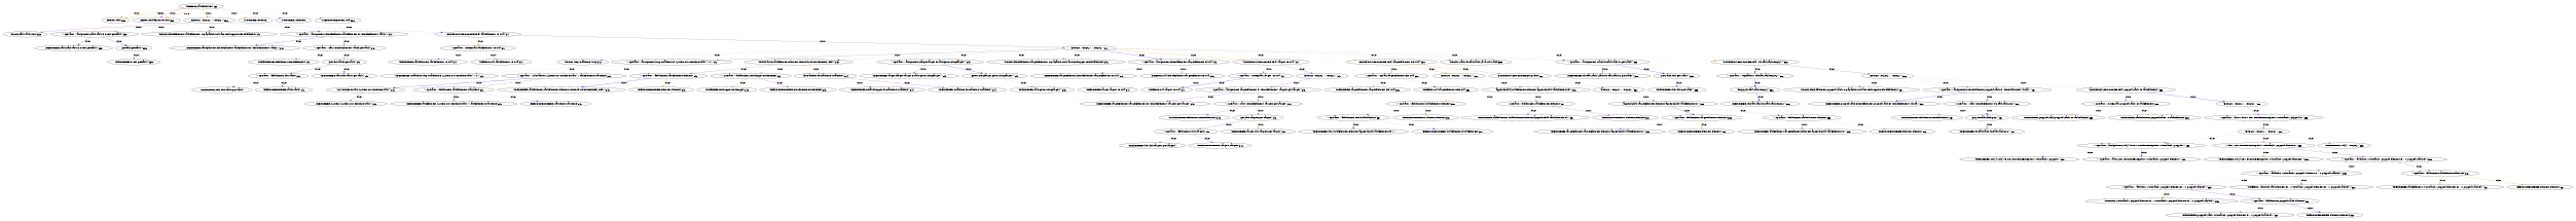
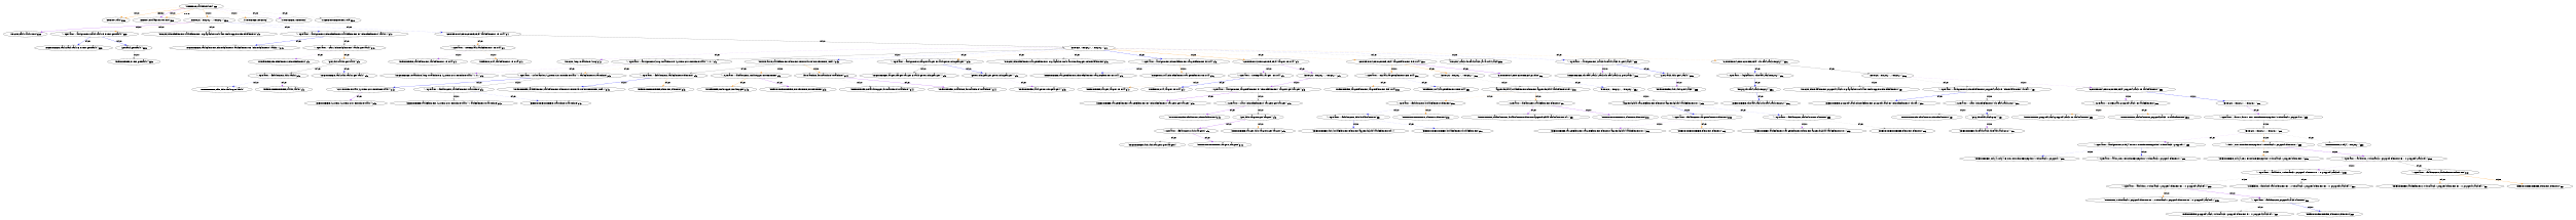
  digraph {
    edge [arrowhead=vee color=darkorange style=solid]
    n1 [label=<(METHOD,taskFinished)<SUB>338</SUB>>]
    n2 [label=<(PARAM,this)<SUB>338</SUB>>]
    n3 [label=<(PARAM,BuildEvent event)<SUB>338</SUB>>]
    n4 [label=<(BLOCK,&lt;empty&gt;,&lt;empty&gt;)<SUB>338</SUB>>]
    n5 [label=<(MODIFIER,PUBLIC)>]
    n6 [label=<(MODIFIER,VIRTUAL)>]
    n7 [label=<(METHOD_RETURN,void)<SUB>338</SUB>>]
    n8 [label=<(LOCAL,Task task: ANY)<SUB>339</SUB>>]
    n9 [label=<(&lt;operator&gt;.assignment,Task task = event.getTask())<SUB>339</SUB>>]
    n10 [label=<(LOCAL,TimedElement taskElement: org.apache.tools.ant.XmlLogger$TimedElement)<SUB>340</SUB>>]
    n11 [label=<(&lt;operator&gt;.assignment,TimedElement taskElement = (TimedElement) tasks...)<SUB>340</SUB>>]
    n12 [label=<(CONTROL_STRUCTURE,IF,if (taskElement != null))<SUB>341</SUB>>]
    n13 [label=<(IDENTIFIER,task,Task task = event.getTask())<SUB>339</SUB>>]
    n14 [label=<(getTask,getTask())<SUB>339</SUB>>]
    n15 [label=<(IDENTIFIER,taskElement,TimedElement taskElement = (TimedElement) tasks...)<SUB>340</SUB>>]
    n16 [label=<(&lt;operator&gt;.cast,(TimedElement) tasks.get(task))<SUB>340</SUB>>]
    n17 [label=<(&lt;operator&gt;.notEquals,taskElement != null)<SUB>341</SUB>>]
    n18 [label=<(BLOCK,&lt;empty&gt;,&lt;empty&gt;)<SUB>341</SUB>>]
    n19 [label=<(IDENTIFIER,event,getTask())<SUB>339</SUB>>]
    n20 [label=<(TYPE_REF,TimedElement,TimedElement)<SUB>340</SUB>>]
    n21 [label=<(get,this.tasks.get(task))<SUB>340</SUB>>]
    n22 [label=<(&lt;operator&gt;.fieldAccess,this.tasks)<SUB>340</SUB>>]
    n23 [label=<(IDENTIFIER,task,this.tasks.get(task))<SUB>340</SUB>>]
    n24 [label=<(IDENTIFIER,this,this.tasks.get(task))>]
    n25 [label=<(FIELD_IDENTIFIER,tasks,tasks)<SUB>340</SUB>>]
    n26 [label=<(IDENTIFIER,taskElement,taskElement != null)<SUB>341</SUB>>]
    n27 [label=<(LITERAL,null,taskElement != null)<SUB>341</SUB>>]
    n28 [label=<(LOCAL,long totalTime: long)<SUB>342</SUB>>]
    n29 [label=<(&lt;operator&gt;.assignment,long totalTime = System.currentTimeMillis() - t...)<SUB>342</SUB>>]
    n30 [label=<(setAttribute,taskElement.element.setAttribute(TIME_ATTR, Def...)<SUB>343</SUB>>]
    n31 [label=<(&lt;operator&gt;.assignment,Target target = task.getOwningTarget())<SUB>345</SUB>>]
    n32 [label=<(LOCAL,TimedElement targetElement: org.apache.tools.ant.XmlLogger$TimedElement)<SUB>346</SUB>>]
    n33 [label=<(&lt;operator&gt;.assignment,TimedElement targetElement = null)<SUB>346</SUB>>]
    n34 [label=<(CONTROL_STRUCTURE,IF,if (target != null))<SUB>347</SUB>>]
    n35 [label=<(CONTROL_STRUCTURE,IF,if (targetElement == null))<SUB>350</SUB>>]
    n36 [label=<(LOCAL,Stack threadStack: java.util.Stack)<SUB>355</SUB>>]
    n37 [label=<(&lt;operator&gt;.assignment,Stack threadStack = getStack())<SUB>355</SUB>>]
    n38 [label=<(CONTROL_STRUCTURE,IF,if (!threadStack.empty()))<SUB>356</SUB>>]
    n39 [label=<(IDENTIFIER,totalTime,long totalTime = System.currentTimeMillis() - t...)<SUB>342</SUB>>]
    n40 [label=<(&lt;operator&gt;.subtraction,System.currentTimeMillis() - taskElement.startTime)<SUB>342</SUB>>]
    n41 [label=<(&lt;operator&gt;.fieldAccess,taskElement.element)<SUB>343</SUB>>]
    n42 [label=<(&lt;operator&gt;.fieldAccess,XmlLogger.TIME_ATTR)<SUB>343</SUB>>]
    n43 [label=<(formatTime,formatTime(totalTime))<SUB>344</SUB>>]
    n44 [label=<(IDENTIFIER,target,Target target = task.getOwningTarget())<SUB>345</SUB>>]
    n45 [label=<(getOwningTarget,getOwningTarget())<SUB>345</SUB>>]
    n46 [label=<(IDENTIFIER,targetElement,TimedElement targetElement = null)<SUB>346</SUB>>]
    n47 [label=<(LITERAL,null,TimedElement targetElement = null)<SUB>346</SUB>>]
    n48 [label=<(&lt;operator&gt;.notEquals,target != null)<SUB>347</SUB>>]
    n49 [label=<(BLOCK,&lt;empty&gt;,&lt;empty&gt;)<SUB>347</SUB>>]
    n50 [label=<(&lt;operator&gt;.equals,targetElement == null)<SUB>350</SUB>>]
    n51 [label=<(BLOCK,&lt;empty&gt;,&lt;empty&gt;)<SUB>350</SUB>>]
    n52 [label=<(CONTROL_STRUCTURE,ELSE,else)<SUB>352</SUB>>]
    n53 [label=<(IDENTIFIER,threadStack,Stack threadStack = getStack())<SUB>355</SUB>>]
    n54 [label=<(getStack,this.getStack())<SUB>355</SUB>>]
    n55 [label=<(&lt;operator&gt;.logicalNot,!threadStack.empty())<SUB>356</SUB>>]
    n56 [label=<(BLOCK,&lt;empty&gt;,&lt;empty&gt;)<SUB>356</SUB>>]
    n57 [label=<(currentTimeMillis,System.currentTimeMillis())<SUB>342</SUB>>]
    n58 [label=<(&lt;operator&gt;.fieldAccess,taskElement.startTime)<SUB>342</SUB>>]
    n59 [label=<(IDENTIFIER,System,System.currentTimeMillis())<SUB>342</SUB>>]
    n60 [label=<(IDENTIFIER,taskElement,System.currentTimeMillis() - taskElement.startTime)<SUB>342</SUB>>]
    n61 [label=<(FIELD_IDENTIFIER,startTime,startTime)<SUB>342</SUB>>]
    n62 [label=<(IDENTIFIER,taskElement,taskElement.element.setAttribute(TIME_ATTR, Def...)<SUB>343</SUB>>]
    n63 [label=<(FIELD_IDENTIFIER,element,element)<SUB>343</SUB>>]
    n64 [label=<(TYPE_REF,XmlLogger,XmlLogger)<SUB>343</SUB>>]
    n65 [label=<(FIELD_IDENTIFIER,TIME_ATTR,TIME_ATTR)<SUB>343</SUB>>]
    n66 [label=<(IDENTIFIER,DefaultLogger,formatTime(totalTime))<SUB>344</SUB>>]
    n67 [label=<(IDENTIFIER,totalTime,formatTime(totalTime))<SUB>344</SUB>>]
    n68 [label=<(IDENTIFIER,task,getOwningTarget())<SUB>345</SUB>>]
    n69 [label=<(IDENTIFIER,target,target != null)<SUB>347</SUB>>]
    n70 [label=<(LITERAL,null,target != null)<SUB>347</SUB>>]
    n71 [label=<(&lt;operator&gt;.assignment,targetElement = (TimedElement) targets.get(target))<SUB>348</SUB>>]
    n72 [label=<(IDENTIFIER,targetElement,targetElement = (TimedElement) targets.get(target))<SUB>348</SUB>>]
    n73 [label=<(&lt;operator&gt;.cast,(TimedElement) targets.get(target))<SUB>348</SUB>>]
    n74 [label=<(TYPE_REF,TimedElement,TimedElement)<SUB>348</SUB>>]
    n75 [label=<(get,this.targets.get(target))<SUB>348</SUB>>]
    n76 [label=<(&lt;operator&gt;.fieldAccess,this.targets)<SUB>348</SUB>>]
    n77 [label=<(IDENTIFIER,target,this.targets.get(target))<SUB>348</SUB>>]
    n78 [label=<(IDENTIFIER,this,this.targets.get(target))>]
    n79 [label=<(FIELD_IDENTIFIER,targets,targets)<SUB>348</SUB>>]
    n80 [label=<(IDENTIFIER,targetElement,targetElement == null)<SUB>350</SUB>>]
    n81 [label=<(LITERAL,null,targetElement == null)<SUB>350</SUB>>]
    n82 [label=<(appendChild,buildElement.element.appendChild(taskElement.el...)<SUB>351</SUB>>]
    n83 [label=<(BLOCK,&lt;empty&gt;,&lt;empty&gt;)<SUB>352</SUB>>]
    n84 [label=<(&lt;operator&gt;.fieldAccess,buildElement.element)<SUB>351</SUB>>]
    n85 [label=<(&lt;operator&gt;.fieldAccess,taskElement.element)<SUB>351</SUB>>]
    n86 [label=<(&lt;operator&gt;.fieldAccess,this.buildElement)<SUB>351</SUB>>]
    n87 [label=<(FIELD_IDENTIFIER,element,element)<SUB>351</SUB>>]
    n88 [label=<(IDENTIFIER,taskElement,buildElement.element.appendChild(taskElement.el...)<SUB>351</SUB>>]
    n89 [label=<(FIELD_IDENTIFIER,element,element)<SUB>351</SUB>>]
    n90 [label=<(IDENTIFIER,this,buildElement.element.appendChild(taskElement.el...)>]
    n91 [label=<(FIELD_IDENTIFIER,buildElement,buildElement)<SUB>351</SUB>>]
    n92 [label=<(appendChild,targetElement.element.appendChild(taskElement.e...)<SUB>353</SUB>>]
    n93 [label=<(&lt;operator&gt;.fieldAccess,targetElement.element)<SUB>353</SUB>>]
    n94 [label=<(&lt;operator&gt;.fieldAccess,taskElement.element)<SUB>353</SUB>>]
    n95 [label=<(IDENTIFIER,targetElement,targetElement.element.appendChild(taskElement.e...)<SUB>353</SUB>>]
    n96 [label=<(FIELD_IDENTIFIER,element,element)<SUB>353</SUB>>]
    n97 [label=<(IDENTIFIER,taskElement,targetElement.element.appendChild(taskElement.e...)<SUB>353</SUB>>]
    n98 [label=<(FIELD_IDENTIFIER,element,element)<SUB>353</SUB>>]
    n99 [label=<(IDENTIFIER,this,this.getStack())<SUB>355</SUB>>]
    n100 [label=<(empty,threadStack.empty())<SUB>356</SUB>>]
    n101 [label=<(LOCAL,TimedElement poppedStack: org.apache.tools.ant.XmlLogger$TimedElement)<SUB>357</SUB>>]
    n102 [label=<(&lt;operator&gt;.assignment,TimedElement poppedStack = (TimedElement) threa...)<SUB>357</SUB>>]
    n103 [label=<(CONTROL_STRUCTURE,IF,if (poppedStack != taskElement))<SUB>358</SUB>>]
    n104 [label=<(IDENTIFIER,threadStack,threadStack.empty())<SUB>356</SUB>>]
    n105 [label=<(IDENTIFIER,poppedStack,TimedElement poppedStack = (TimedElement) threa...)<SUB>357</SUB>>]
    n106 [label=<(&lt;operator&gt;.cast,(TimedElement) threadStack.pop())<SUB>357</SUB>>]
    n107 [label=<(&lt;operator&gt;.notEquals,poppedStack != taskElement)<SUB>358</SUB>>]
    n108 [label=<(BLOCK,&lt;empty&gt;,&lt;empty&gt;)<SUB>358</SUB>>]
    n109 [label=<(TYPE_REF,TimedElement,TimedElement)<SUB>357</SUB>>]
    n110 [label=<(pop,threadStack.pop())<SUB>357</SUB>>]
    n111 [label=<(IDENTIFIER,threadStack,threadStack.pop())<SUB>357</SUB>>]
    n112 [label=<(IDENTIFIER,poppedStack,poppedStack != taskElement)<SUB>358</SUB>>]
    n113 [label=<(IDENTIFIER,taskElement,poppedStack != taskElement)<SUB>358</SUB>>]
    n114 [label=<(&lt;operator&gt;.throw,throw new RuntimeException(&quot;Mismatch - popped e...)<SUB>359</SUB>>]
    n115 [label=<(BLOCK,&lt;empty&gt;,&lt;empty&gt;)<SUB>359</SUB>>]
    n116 [label=<(&lt;operator&gt;.assignment,$obj4 = new RuntimeException(&quot;Mismatch - popped...)<SUB>359</SUB>>]
    n117 [label=<(&lt;init&gt;,new RuntimeException(&quot;Mismatch - popped element...)<SUB>359</SUB>>]
    n118 [label=<(IDENTIFIER,$obj4,&lt;empty&gt;)<SUB>359</SUB>>]
    n119 [label=<(IDENTIFIER,$obj4,$obj4 = new RuntimeException(&quot;Mismatch - popped...)<SUB>359</SUB>>]
    n120 [label=<(&lt;operator&gt;.alloc,new RuntimeException(&quot;Mismatch - popped element...)<SUB>359</SUB>>]
    n121 [label=<(IDENTIFIER,$obj4,new RuntimeException(&quot;Mismatch - popped element...)<SUB>359</SUB>>]
    n122 [label=<(&lt;operator&gt;.addition,&quot;Mismatch - popped element = &quot; + poppedStack.el...)<SUB>359</SUB>>]
    n123 [label=<(&lt;operator&gt;.addition,&quot;Mismatch - popped element = &quot; + poppedStack.el...)<SUB>359</SUB>>]
    n124 [label=<(&lt;operator&gt;.fieldAccess,taskElement.element)<SUB>361</SUB>>]
    n125 [label=<(&lt;operator&gt;.addition,&quot;Mismatch - popped element = &quot; + poppedStack.el...)<SUB>359</SUB>>]
    n126 [label=<(LITERAL,&quot; finished task element = &quot;,&quot;Mismatch - popped element = &quot; + poppedStack.el...)<SUB>360</SUB>>]
    n127 [label=<(IDENTIFIER,taskElement,&quot;Mismatch - popped element = &quot; + poppedStack.el...)<SUB>361</SUB>>]
    n128 [label=<(FIELD_IDENTIFIER,element,element)<SUB>361</SUB>>]
    n129 [label=<(LITERAL,&quot;Mismatch - popped element = &quot;,&quot;Mismatch - popped element = &quot; + poppedStack.el...)<SUB>359</SUB>>]
    n130 [label=<(&lt;operator&gt;.fieldAccess,poppedStack.element)<SUB>360</SUB>>]
    n131 [label=<(IDENTIFIER,poppedStack,&quot;Mismatch - popped element = &quot; + poppedStack.el...)<SUB>360</SUB>>]
    n132 [label=<(FIELD_IDENTIFIER,element,element)<SUB>360</SUB>>]
    n1 -> n2 [arrowhead=normal label="AST: " style=dotted]
    n1 -> n2 [label="DDG: "]
    n1 -> n3 [arrowhead=normal color=purple label="AST: "]
    n1 -> n3 [label="DDG: "]
    n1 -> n4 [arrowhead=normal label="AST: "]
    n1 -> n5 [label="AST: " style=dotted]
    n1 -> n6 [arrowhead=normal color=purple label="AST: " style=dotted]
    n1 -> n7 [color=gray40 label="AST: " style=dotted]
    n4 -> n8 [color=purple label="AST: "]
    n4 -> n9 [arrowhead=normal label="AST: " style=dotted]
    n4 -> n10 [color=gray40 label="AST: " style=dotted]
    n4 -> n11 [color=blue label="AST: " style=dotted]
    n4 -> n12 [color=blue label="AST: " style=dotted]
    n9 -> n13 [color=blue label="AST: "]
    n9 -> n14 [arrowhead=normal color=blue label="AST: "]
    n11 -> n15 [arrowhead=normal color=blue label="AST: "]
    n11 -> n16 [color=gray40 label="AST: "]
    n12 -> n17 [label="AST: " style=dotted]
    n12 -> n18 [color=gray40 label="AST: "]
    n14 -> n19 [color=gray40 label="AST: "]
    n16 -> n20 [arrowhead=normal color=purple label="AST: " style=dotted]
    n16 -> n21 [arrowhead=normal label="AST: "]
    n17 -> n26 [color=purple label="AST: " style=dotted]
    n17 -> n27 [label="AST: " style=dotted]
    n18 -> n28 [arrowhead=normal color=purple label="AST: " style=dotted]
    n18 -> n29 [arrowhead=normal color=gray40 label="AST: "]
    n18 -> n30 [color=blue label="AST: " style=dotted]
    n18 -> n31 [label="AST: " style=dotted]
    n18 -> n32 [color=gray40 label="AST: " style=dotted]
    n18 -> n33 [color=blue label="AST: "]
    n18 -> n34 [label="AST: "]
    n18 -> n35 [arrowhead=normal label="AST: " style=dotted]
    n18 -> n36 [arrowhead=normal color=gray40 label="AST: " style=dotted]
    n18 -> n37 [color=blue label="AST: " style=dotted]
    n18 -> n38 [arrowhead=normal label="AST: " style=dotted]
    n21 -> n22 [color=gray40 label="AST: "]
    n21 -> n23 [arrowhead=normal color=blue label="AST: " style=dotted]
    n22 -> n24 [color=blue label="AST: " style=dotted]
    n22 -> n25 [arrowhead=normal color=purple label="AST: " style=dotted]
    n29 -> n39 [color=purple label="AST: " style=dotted]
    n29 -> n40 [label="AST: " style=dotted]
    n30 -> n41 [color=gray40 label="AST: "]
    n30 -> n42 [label="AST: " style=dotted]
    n30 -> n43 [label="AST: "]
    n31 -> n44 [color=gray40 label="AST: "]
    n31 -> n45 [arrowhead=normal color=blue label="AST: "]
    n33 -> n46 [color=blue label="AST: " style=dotted]
    n33 -> n47 [label="AST: "]
    n34 -> n48 [arrowhead=normal color=purple label="AST: " style=dotted]
    n34 -> n49 [arrowhead=normal color=purple label="AST: "]
    n35 -> n50 [arrowhead=normal label="AST: "]
    n35 -> n51 [arrowhead=normal label="AST: "]
-   n35 -> n52 [arrowhead=normal label="AST: "]
+   n35 -> n52 [arrowhead=normal color=purple label="AST: "]
    n37 -> n53 [arrowhead=normal color=purple label="AST: "]
    n37 -> n54 [arrowhead=normal color=blue label="AST: "]
    n38 -> n55 [arrowhead=normal color=blue label="AST: " style=dotted]
    n38 -> n56 [arrowhead=normal color=gray40 label="AST: "]
    n40 -> n57 [color=blue label="AST: "]
    n40 -> n58 [color=gray40 label="AST: "]
    n41 -> n62 [arrowhead=normal color=blue label="AST: "]
    n41 -> n63 [arrowhead=normal label="AST: "]
    n42 -> n64 [arrowhead=normal label="AST: "]
    n42 -> n65 [arrowhead=normal color=purple label="AST: "]
    n43 -> n66 [arrowhead=normal color=gray40 label="AST: " style=dotted]
    n43 -> n67 [arrowhead=normal color=purple label="AST: "]
    n45 -> n68 [arrowhead=normal color=purple label="AST: " style=dotted]
    n48 -> n69 [label="AST: " style=dotted]
    n48 -> n70 [color=blue label="AST: "]
    n49 -> n71 [color=purple label="AST: "]
    n50 -> n80 [arrowhead=normal label="AST: " style=dotted]
    n50 -> n81 [arrowhead=normal color=blue label="AST: " style=dotted]
    n51 -> n82 [arrowhead=normal color=gray40 label="AST: " style=dotted]
    n52 -> n83 [arrowhead=normal color=blue label="AST: " style=dotted]
    n54 -> n99 [color=purple label="AST: "]
    n55 -> n100 [arrowhead=normal color=blue label="AST: "]
    n56 -> n101 [arrowhead=normal color=gray40 label="AST: " style=dotted]
    n56 -> n102 [color=gray40 label="AST: " style=dotted]
    n56 -> n103 [arrowhead=normal color=purple label="AST: " style=dotted]
    n57 -> n59 [arrowhead=normal color=purple label="AST: "]
    n58 -> n60 [arrowhead=normal color=gray40 label="AST: "]
    n58 -> n61 [color=blue label="AST: " style=dotted]
    n71 -> n72 [color=purple label="AST: "]
    n71 -> n73 [color=gray40 label="AST: "]
    n73 -> n74 [color=purple label="AST: "]
    n73 -> n75 [color=gray40 label="AST: "]
    n75 -> n76 [color=purple label="AST: "]
    n75 -> n77 [arrowhead=normal label="AST: " style=dotted]
    n76 -> n78 [arrowhead=normal color=gray40 label="AST: " style=dotted]
    n76 -> n79 [arrowhead=normal color=purple label="AST: "]
    n82 -> n84 [label="AST: " style=dotted]
    n82 -> n85 [label="AST: "]
    n83 -> n92 [color=gray40 label="AST: " style=dotted]
    n84 -> n86 [color=blue label="AST: " style=dotted]
    n84 -> n87 [arrowhead=normal label="AST: "]
    n85 -> n88 [color=purple label="AST: "]
    n85 -> n89 [color=purple label="AST: "]
    n86 -> n90 [color=blue label="AST: "]
    n86 -> n91 [color=blue label="AST: " style=dotted]
    n92 -> n93 [arrowhead=normal color=blue label="AST: "]
    n92 -> n94 [color=blue label="AST: " style=dotted]
    n93 -> n95 [color=purple label="AST: " style=dotted]
    n93 -> n96 [arrowhead=normal label="AST: "]
    n94 -> n97 [color=purple label="AST: " style=dotted]
    n94 -> n98 [color=gray40 label="AST: " style=dotted]
    n100 -> n104 [arrowhead=normal color=blue label="AST: "]
    n102 -> n105 [arrowhead=normal color=blue label="AST: "]
    n102 -> n106 [arrowhead=normal color=gray40 label="AST: " style=dotted]
    n103 -> n107 [arrowhead=normal color=purple label="AST: " style=dotted]
    n103 -> n108 [arrowhead=normal color=blue label="AST: "]
    n106 -> n109 [color=gray40 label="AST: " style=dotted]
    n106 -> n110 [arrowhead=normal color=blue label="AST: " style=dotted]
    n107 -> n112 [label="AST: " style=dotted]
    n107 -> n113 [arrowhead=normal label="AST: " style=dotted]
    n108 -> n114 [color=purple label="AST: "]
    n110 -> n111 [arrowhead=normal color=purple label="AST: " style=dotted]
    n114 -> n115 [arrowhead=normal color=gray40 label="AST: "]
    n115 -> n116 [arrowhead=normal color=purple label="AST: " style=dotted]
    n115 -> n117 [arrowhead=normal label="AST: "]
    n115 -> n118 [color=gray40 label="AST: " style=dotted]
    n116 -> n119 [color=blue label="AST: " style=dotted]
    n116 -> n120 [arrowhead=normal color=blue label="AST: "]
    n117 -> n121 [label="AST: "]
    n117 -> n122 [arrowhead=normal color=purple label="AST: "]
    n122 -> n123 [color=purple label="AST: " style=dotted]
    n122 -> n124 [color=gray40 label="AST: "]
    n123 -> n125 [arrowhead=normal color=gray40 label="AST: " style=dotted]
    n123 -> n126 [arrowhead=normal color=gray40 label="AST: " style=dotted]
    n124 -> n127 [arrowhead=normal label="AST: " style=dotted]
    n124 -> n128 [label="AST: "]
    n125 -> n129 [arrowhead=normal label="AST: "]
    n125 -> n130 [color=purple label="AST: "]
    n130 -> n131 [arrowhead=normal color=gray40 label="AST: " style=dotted]
    n130 -> n132 [color=blue label="AST: "]
  }
